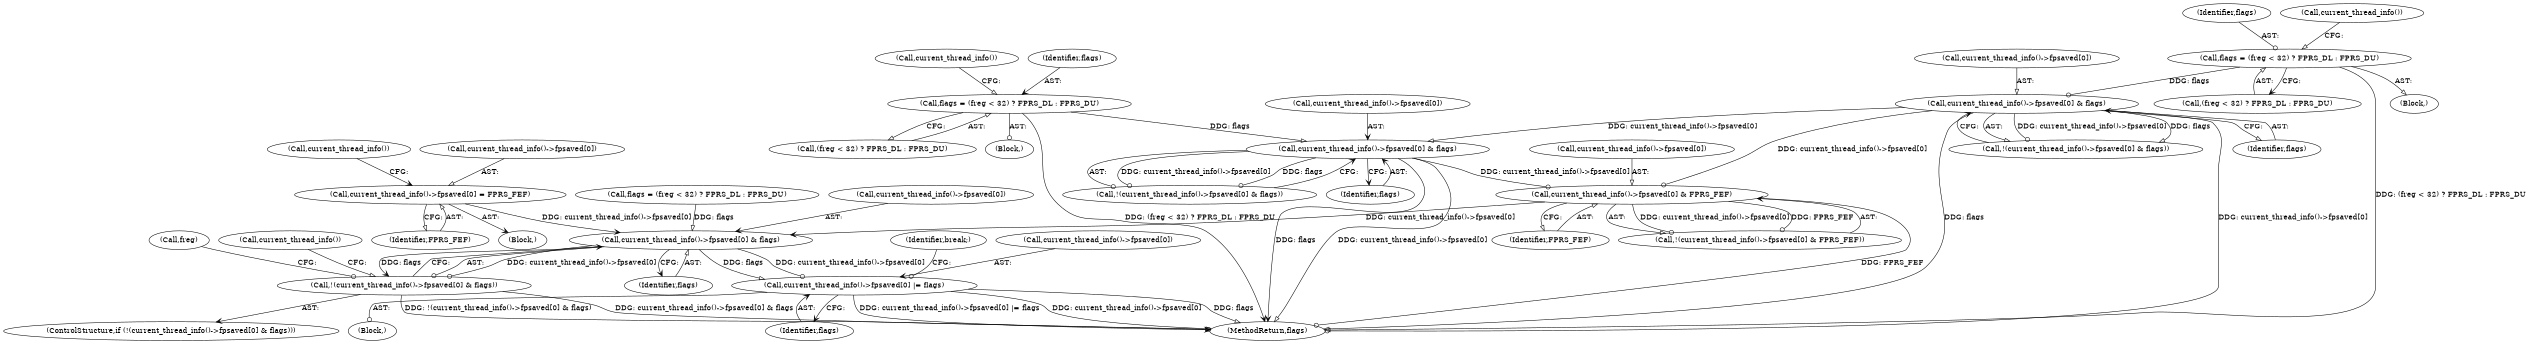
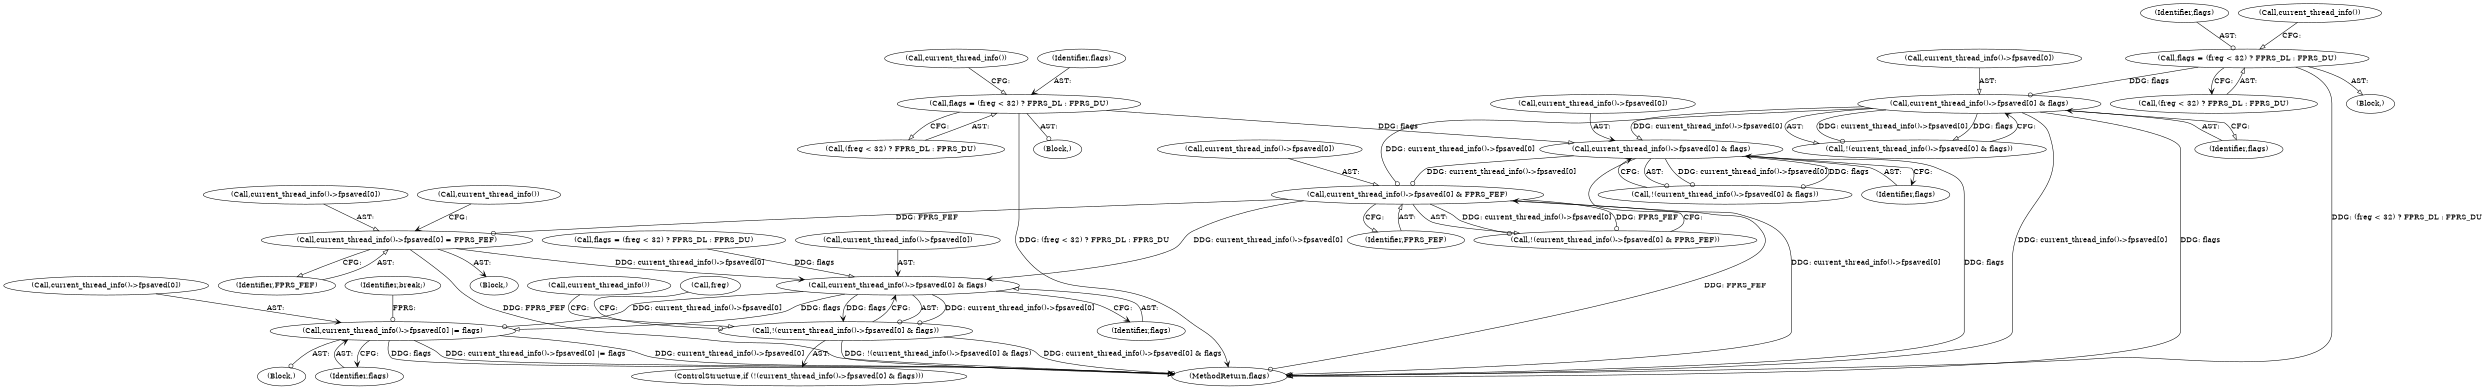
  digraph {
    edge [arrowhead=onormal]
    n1 [label="(Call,current_thread_info()->fpsaved[0] = FPRS_FEF)"]
    n2 [label="(Call,current_thread_info()->fpsaved[0] & flags)"]
    n3 [label="(MethodReturn,flags)"]
    n4 [label="(Identifier,FPRS_FEF)"]
    n5 [label="(Block,)"]
    n6 [label="(Call,!(current_thread_info()->fpsaved[0] & flags))"]
    n7 [label="(Call,current_thread_info()->fpsaved[0] |= flags)"]
    n8 [label="(Identifier,flags)"]
    n9 [label="(Call,current_thread_info()->fpsaved[0] & FPRS_FEF)"]
    n10 [label="(Identifier,FPRS_FEF)"]
    n11 [label="(Call,!(current_thread_info()->fpsaved[0] & FPRS_FEF))"]
    n12 [label="(Call,current_thread_info()->fpsaved[0] & flags)"]
    n13 [label="(Call,current_thread_info()->fpsaved[0] & flags)"]
    n14 [label="(Identifier,flags)"]
    n15 [label="(Call,!(current_thread_info()->fpsaved[0] & flags))"]
    n16 [label="(Call,!(current_thread_info()->fpsaved[0] & flags))"]
    n17 [label="(Identifier,flags)"]
    n18 [label="(Call,flags = (freg < 32) ? FPRS_DL : FPRS_DU)"]
    n19 [label="(Block,)"]
    n20 [label="(Call,(freg < 32) ? FPRS_DL : FPRS_DU)"]
    n21 [label="(Call,flags = (freg < 32) ? FPRS_DL : FPRS_DU)"]
    n22 [label="(Call,(freg < 32) ? FPRS_DL : FPRS_DU)"]
    n23 [label="(Block,)"]
    n24 [label="(ControlStructure,if (!(current_thread_info()->fpsaved[0] & flags)))"]
    n25 [label="(Block,)"]
    n26 [label="(Identifier,flags)"]
    n27 [label="(Identifier,flags)"]
    n28 [label="(Call,current_thread_info()->fpsaved[0])"]
    n29 [label="(Call,freg)"]
    n30 [label="(Call,current_thread_info())"]
    n31 [label="(Call,current_thread_info()->fpsaved[0])"]
    n32 [label="(Call,current_thread_info()->fpsaved[0])"]
    n33 [label="(Identifier,flags)"]
    n34 [label="(Call,current_thread_info())"]
    n35 [label="(Call,flags = (freg < 32) ? FPRS_DL : FPRS_DU)"]
    n36 [label="(Call,current_thread_info()->fpsaved[0])"]
    n37 [label="(Call,current_thread_info()->fpsaved[0])"]
    n38 [label="(Call,current_thread_info())"]
    n39 [label="(Call,current_thread_info())"]
    n40 [label="(Identifier,break;)"]
    n41 [label="(Call,current_thread_info()->fpsaved[0])"]
    n1 -> n2 [arrowhead=vee label="DDG: current_thread_info()->fpsaved[0]"]
+   n1 -> n3 [arrowhead=vee label="DDG: FPRS_FEF"]
    n1 -> n4 [label="CFG: "]
    n1 -> n5 [arrowhead=vee label="AST: "]
    n2 -> n6 [arrowhead=odot label="AST: "]
    n2 -> n6 [arrowhead=odot label="DDG: current_thread_info()->fpsaved[0]"]
    n2 -> n6 [arrowhead=vee label="DDG: flags"]
    n2 -> n7 [arrowhead=odot label="DDG: current_thread_info()->fpsaved[0]"]
    n2 -> n7 [label="DDG: flags"]
    n2 -> n8 [arrowhead=vee label="CFG: "]
    n4 -> n1 [label="AST: "]
    n6 -> n2 [arrowhead=vee label="CFG: "]
    n6 -> n3 [label="DDG: !(current_thread_info()->fpsaved[0] & flags)"]
    n6 -> n3 [arrowhead=odot label="DDG: current_thread_info()->fpsaved[0] & flags"]
    n6 -> n24 [arrowhead=vee label="AST: "]
    n7 -> n3 [arrowhead=vee label="DDG: current_thread_info()->fpsaved[0] |= flags"]
    n7 -> n3 [label="DDG: current_thread_info()->fpsaved[0]"]
    n7 -> n3 [label="DDG: flags"]
    n7 -> n25 [arrowhead=odot label="AST: "]
    n7 -> n26 [arrowhead=vee label="CFG: "]
    n8 -> n2 [label="AST: "]
+   n9 -> n1 [arrowhead=odot label="DDG: FPRS_FEF"]
    n9 -> n2 [arrowhead=vee label="DDG: current_thread_info()->fpsaved[0]"]
    n9 -> n3 [arrowhead=odot label="DDG: FPRS_FEF"]
    n9 -> n10 [label="CFG: "]
    n9 -> n11 [label="AST: "]
    n9 -> n11 [arrowhead=odot label="DDG: current_thread_info()->fpsaved[0]"]
    n9 -> n11 [arrowhead=odot label="DDG: FPRS_FEF"]
    n10 -> n9 [label="AST: "]
-   n11 -> n9 [arrowhead=vee label="AST: "]
+   n11 -> n9 [arrowhead=vee label="CFG: "]
    n12 -> n3 [arrowhead=odot label="DDG: current_thread_info()->fpsaved[0]"]
    n12 -> n3 [label="DDG: flags"]
    n12 -> n9 [arrowhead=odot label="DDG: current_thread_info()->fpsaved[0]"]
    n12 -> n13 [label="DDG: current_thread_info()->fpsaved[0]"]
    n12 -> n14 [label="CFG: "]
    n12 -> n15 [label="AST: "]
    n12 -> n15 [arrowhead=odot label="DDG: current_thread_info()->fpsaved[0]"]
    n12 -> n15 [label="DDG: flags"]
    n13 -> n3 [label="DDG: current_thread_info()->fpsaved[0]"]
    n13 -> n3 [arrowhead=vee label="DDG: flags"]
    n13 -> n9 [arrowhead=odot label="DDG: current_thread_info()->fpsaved[0]"]
    n13 -> n16 [arrowhead=odot label="AST: "]
    n13 -> n16 [arrowhead=odot label="DDG: current_thread_info()->fpsaved[0]"]
    n13 -> n16 [arrowhead=odot label="DDG: flags"]
    n13 -> n17 [arrowhead=vee label="CFG: "]
    n14 -> n12 [arrowhead=vee label="AST: "]
    n15 -> n12 [arrowhead=vee label="CFG: "]
    n16 -> n13 [arrowhead=vee label="CFG: "]
    n17 -> n13 [arrowhead=vee label="AST: "]
    n18 -> n3 [label="DDG: (freg < 32) ? FPRS_DL : FPRS_DU"]
    n18 -> n12 [arrowhead=odot label="DDG: flags"]
    n18 -> n19 [label="AST: "]
    n18 -> n20 [arrowhead=vee label="CFG: "]
    n20 -> n18 [label="AST: "]
    n21 -> n3 [arrowhead=vee label="DDG: (freg < 32) ? FPRS_DL : FPRS_DU"]
    n21 -> n13 [label="DDG: flags"]
    n21 -> n22 [label="CFG: "]
    n21 -> n23 [arrowhead=odot label="AST: "]
    n22 -> n21 [label="AST: "]
    n26 -> n7 [arrowhead=vee label="AST: "]
    n27 -> n21 [arrowhead=vee label="AST: "]
    n28 -> n1 [label="AST: "]
    n29 -> n6 [arrowhead=odot label="CFG: "]
    n30 -> n1 [arrowhead=vee label="CFG: "]
    n31 -> n13 [arrowhead=vee label="AST: "]
    n32 -> n9 [label="AST: "]
    n33 -> n18 [arrowhead=odot label="AST: "]
    n34 -> n21 [label="CFG: "]
    n35 -> n2 [label="DDG: flags"]
    n36 -> n2 [arrowhead=vee label="AST: "]
    n37 -> n12 [label="AST: "]
    n38 -> n6 [label="CFG: "]
    n39 -> n18 [label="CFG: "]
-   n40 -> n7 [arrowhead=odot label="CFG: "]
+   n40 -> n7 [arrowhead=odot label="FPRS: "]
    n41 -> n7 [arrowhead=vee label="AST: "]
  }
